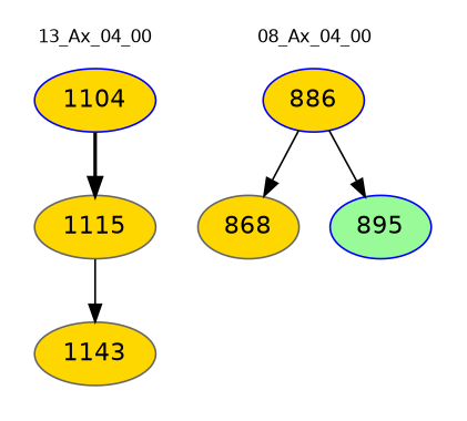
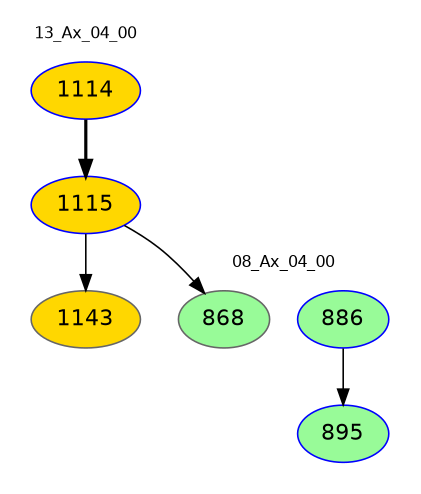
  digraph {
    fontname="DejaVu Sans"
    node [color=blue fillcolor=gold fontname="DejaVu Sans" style=filled]
    edge [color=black fontname="DejaVu Sans" style=solid]
-   n1 [color=gray40 label=1115]
-   n2 [label=1104]
+   n1 [label=1115]
+   n2 [label=1114]
    n3 [color=gray40 label=1143]
-   n4 [label=886]
-   n5 [color=gray40 label=868]
+   n4 [fillcolor=palegreen label=886]
+   n5 [color=gray40 fillcolor=palegreen label=868]
    n6 [fillcolor=palegreen label=895]
    subgraph cluster_1 {
      color=white
      fontsize=10
      label="13_Ax_04_00"
      n1
      n2
      n3
    }
    subgraph cluster_2 {
      color=white
      fontsize=10
      label="08_Ax_04_00"
      n4
      n5
      n6
    }
    n1 -> n3
    n2 -> n1 [style=bold]
-   n4 -> n5
+   n1 -> n5
    n4 -> n6
  }
